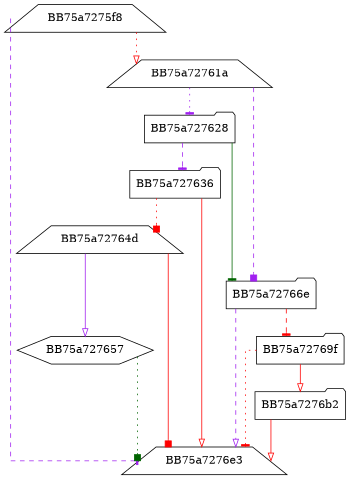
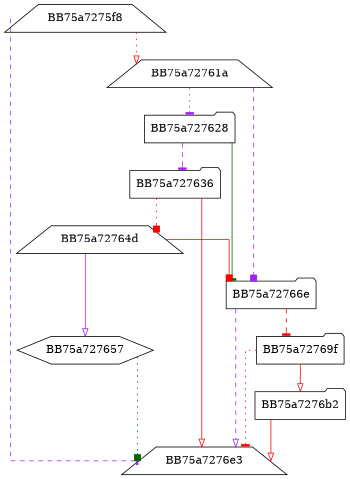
  digraph {
    splines=ortho
    node [shape=folder]
    edge [arrowhead=tee color=red style=solid]
    BB75a7275f8 [shape=trapezium]
    BB75a7276e3 [shape=trapezium]
    BB75a72761a [shape=trapezium]
    BB75a72766e
    BB75a727628
    BB75a72769f
    BB75a727636
    BB75a7276b2
    BB75a72764d [shape=trapezium]
    BB75a727657 [shape=hexagon]
    BB75a7275f8 -> BB75a7276e3 [color=purple style=dashed]
    BB75a7275f8 -> BB75a72761a [arrowhead=onormal style=dotted]
    BB75a72761a -> BB75a72766e [arrowhead=box color=purple style=dashed]
    BB75a72761a -> BB75a727628 [color=purple style=dotted]
    BB75a72766e -> BB75a7276e3 [arrowhead=onormal color=purple style=dashed]
    BB75a72766e -> BB75a72769f [style=dashed]
    BB75a727628 -> BB75a72766e [color=darkgreen]
    BB75a727628 -> BB75a727636 [color=purple style=dashed]
    BB75a72769f -> BB75a7276e3 [style=dotted]
    BB75a72769f -> BB75a7276b2 [arrowhead=onormal]
    BB75a727636 -> BB75a7276e3 [arrowhead=onormal]
    BB75a727636 -> BB75a72764d [arrowhead=box style=dotted]
    BB75a7276b2 -> BB75a7276e3 [arrowhead=onormal]
-   BB75a72764d -> BB75a7276e3 [arrowhead=box]
+   BB75a72764d -> BB75a72766e [arrowhead=box]
    BB75a72764d -> BB75a727657 [arrowhead=onormal color=purple]
    BB75a727657 -> BB75a7276e3 [arrowhead=box color=darkgreen style=dotted]
  }
